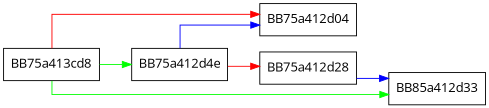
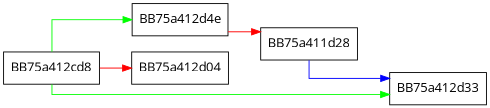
  digraph {
    fontname="Open Sans"
    rankdir=LR
    splines=ortho
    node [fontname="Open Sans" shape=box]
    edge [color=green fontname="Open Sans"]
-   BB75a412cd8 [label=BB75a413cd8]
+   BB75a412cd8
    BB75a412d4e
    BB75a412d04
-   BB75a412d33 [label=BB85a412d33]
-   BB75a412d28
+   BB75a412d33
+   BB75a412d28 [label=BB75a411d28]
    BB75a412cd8 -> BB75a412d4e
    BB75a412cd8 -> BB75a412d04 [color=red]
    BB75a412cd8 -> BB75a412d33
-   BB75a412d4e -> BB75a412d04 [color=blue]
    BB75a412d4e -> BB75a412d28 [color=red]
    BB75a412d28 -> BB75a412d33 [color=blue]
  }
